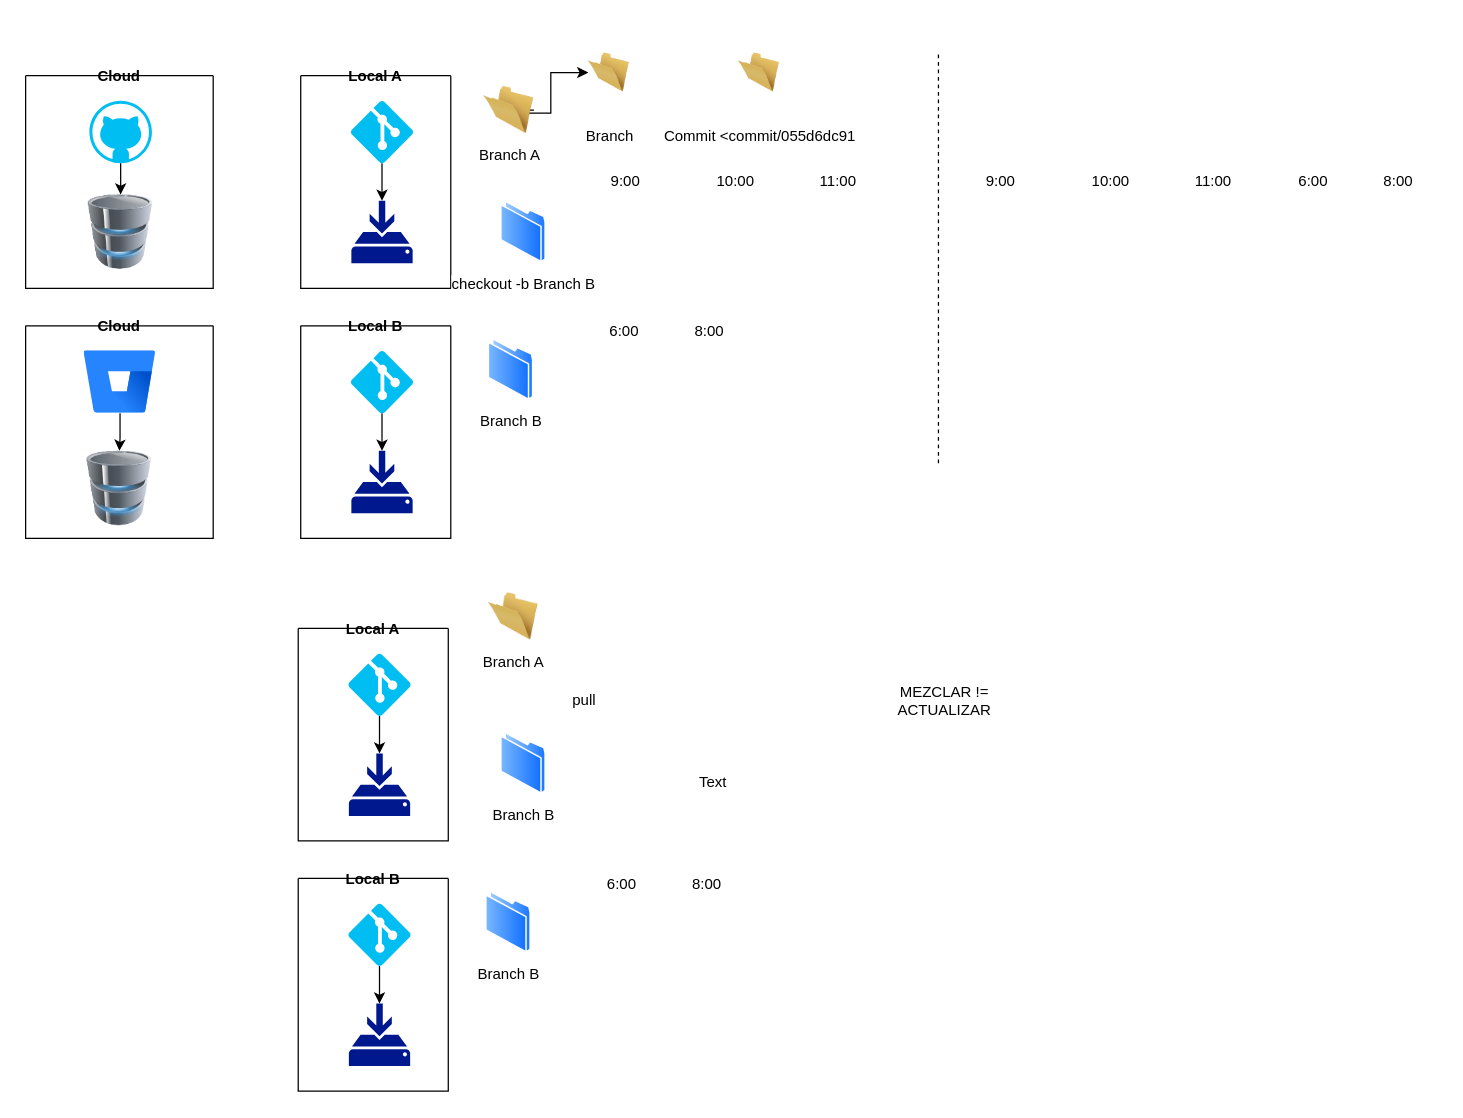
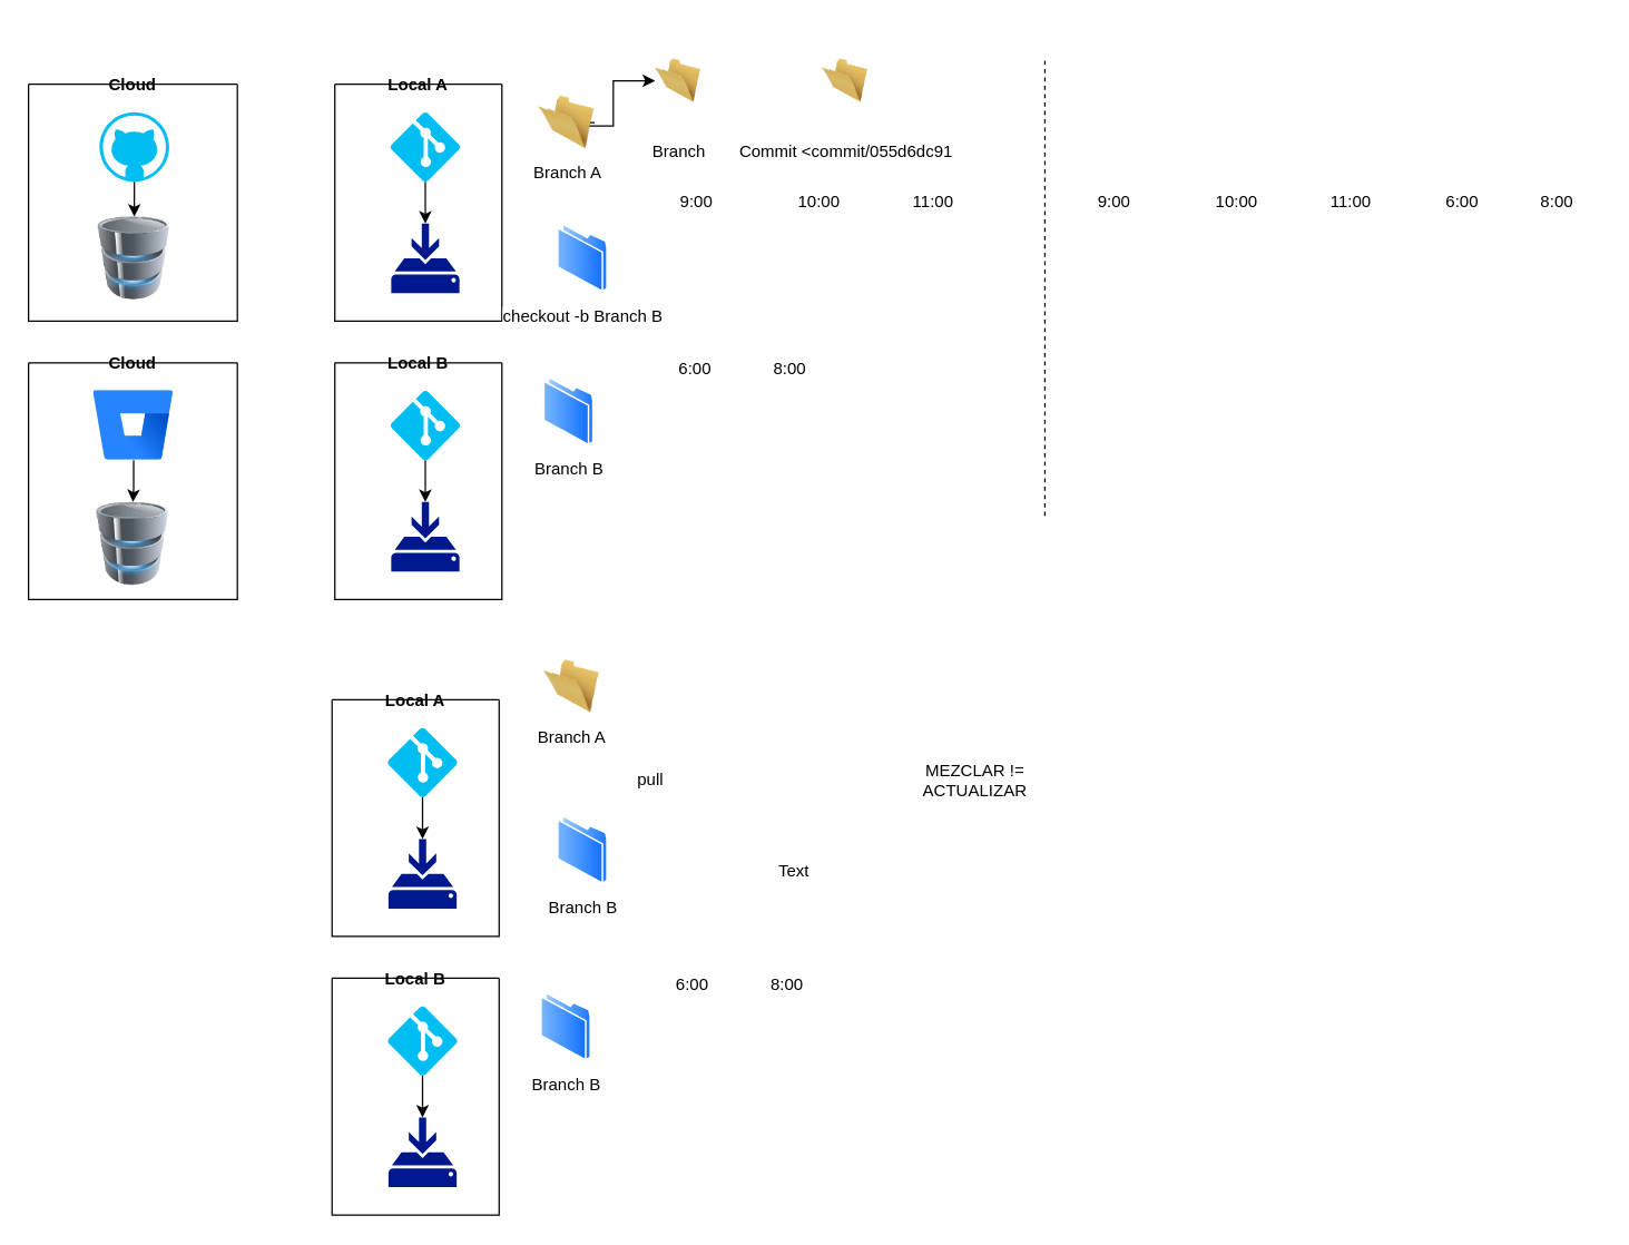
  <mxCell id="0" />
  <mxCell id="1" parent="0" />
  <mxCell id="2" value="Local A" style="swimlane;startSize=0;" vertex="1" parent="1"><mxGeometry x="240" y="60" width="120" height="170" as="geometry"><mxRectangle x="555" y="60" width="50" height="40" as="alternateBounds" /></mxGeometry></mxCell>
  <mxCell id="3" style="edgeStyle=orthogonalEdgeStyle;rounded=0;orthogonalLoop=1;jettySize=auto;html=1;entryX=0.5;entryY=0;entryDx=0;entryDy=0;entryPerimeter=0;" edge="1" parent="2" source="4" target="5"><mxGeometry relative="1" as="geometry" /></mxCell>
  <mxCell id="4" value="" style="verticalLabelPosition=bottom;html=1;verticalAlign=top;align=center;strokeColor=none;fillColor=#00BEF2;shape=mxgraph.azure.git_repository;" vertex="1" parent="2"><mxGeometry x="40" y="20" width="50" height="50" as="geometry" /></mxCell>
  <mxCell id="5" value="" style="sketch=0;aspect=fixed;pointerEvents=1;shadow=0;dashed=0;html=1;strokeColor=none;labelPosition=center;verticalLabelPosition=bottom;verticalAlign=top;align=center;fillColor=#00188D;shape=mxgraph.mscae.enterprise.backup_local" vertex="1" parent="2"><mxGeometry x="40.5" y="100" width="49" height="50" as="geometry" /></mxCell>
  <mxCell id="6" value="Cloud" style="swimlane;startSize=0;" vertex="1" parent="1"><mxGeometry x="20" y="60" width="150" height="170" as="geometry" /></mxCell>
  <mxCell id="7" value="" style="image;html=1;image=img/lib/clip_art/computers/Database_128x128.png" vertex="1" parent="6"><mxGeometry x="48" y="95" width="56" height="60" as="geometry" /></mxCell>
  <mxCell id="8" value="" style="verticalLabelPosition=bottom;html=1;verticalAlign=top;align=center;strokeColor=none;fillColor=#00BEF2;shape=mxgraph.azure.github_code;pointerEvents=1;" vertex="1" parent="6"><mxGeometry x="51" y="20" width="50" height="50" as="geometry" /></mxCell>
  <mxCell id="9" style="edgeStyle=orthogonalEdgeStyle;rounded=0;orthogonalLoop=1;jettySize=auto;html=1;entryX=0.5;entryY=0;entryDx=0;entryDy=0;" edge="1" parent="6" source="8" target="7"><mxGeometry relative="1" as="geometry" /></mxCell>
  <mxCell id="10" value="Cloud" style="swimlane;startSize=0;" vertex="1" parent="1"><mxGeometry x="20" y="260" width="150" height="170" as="geometry" /></mxCell>
  <mxCell id="11" style="edgeStyle=orthogonalEdgeStyle;rounded=0;orthogonalLoop=1;jettySize=auto;html=1;" edge="1" parent="10" source="12" target="13"><mxGeometry relative="1" as="geometry" /></mxCell>
  <mxCell id="12" value="" style="image;image=img/lib/atlassian/Bitbucket_Logo.svg;" vertex="1" parent="10"><mxGeometry x="47" y="20" width="57" height="50" as="geometry" /></mxCell>
  <mxCell id="13" value="" style="image;html=1;image=img/lib/clip_art/computers/Database_128x128.png" vertex="1" parent="10"><mxGeometry x="47" y="100" width="56" height="60" as="geometry" /></mxCell>
  <mxCell id="14" style="edgeStyle=orthogonalEdgeStyle;rounded=0;orthogonalLoop=1;jettySize=auto;html=1;entryX=0;entryY=0.5;entryDx=0;entryDy=0;exitX=1;exitY=0.5;exitDx=0;exitDy=0;" edge="1" parent="1" source="16" target="15"><mxGeometry relative="1" as="geometry"><mxPoint x="430" y="65.034" as="sourcePoint" /><Array as="points"><mxPoint x="413" y="90" /><mxPoint x="440" y="90" /><mxPoint x="440" y="58" /></Array></mxGeometry></mxCell>
  <mxCell id="15" value="Branch" style="image;html=1;image=img/lib/clip_art/general/Empty_Folder_128x128.png" vertex="1" parent="1"><mxGeometry x="470" y="20" width="33" height="75" as="geometry" /></mxCell>
  <mxCell id="16" value="Branch A" style="image;html=1;image=img/lib/clip_art/general/Empty_Folder_128x128.png" vertex="1" parent="1"><mxGeometry x="386.5" y="65" width="40" height="45" as="geometry" /></mxCell>
  <mxCell id="17" value="Commit &amp;lt;commit/055d6dc91" style="image;html=1;image=img/lib/clip_art/general/Empty_Folder_128x128.png" vertex="1" parent="1"><mxGeometry x="590" y="20" width="33" height="75" as="geometry" /></mxCell>
  <mxCell id="18" value="Local B" style="swimlane;startSize=0;" vertex="1" parent="1"><mxGeometry x="240" y="260" width="120" height="170" as="geometry"><mxRectangle x="555" y="60" width="50" height="40" as="alternateBounds" /></mxGeometry></mxCell>
  <mxCell id="19" style="edgeStyle=orthogonalEdgeStyle;rounded=0;orthogonalLoop=1;jettySize=auto;html=1;entryX=0.5;entryY=0;entryDx=0;entryDy=0;entryPerimeter=0;" edge="1" parent="18" source="20" target="21"><mxGeometry relative="1" as="geometry" /></mxCell>
  <mxCell id="20" value="" style="verticalLabelPosition=bottom;html=1;verticalAlign=top;align=center;strokeColor=none;fillColor=#00BEF2;shape=mxgraph.azure.git_repository;" vertex="1" parent="18"><mxGeometry x="40" y="20" width="50" height="50" as="geometry" /></mxCell>
  <mxCell id="21" value="" style="sketch=0;aspect=fixed;pointerEvents=1;shadow=0;dashed=0;html=1;strokeColor=none;labelPosition=center;verticalLabelPosition=bottom;verticalAlign=top;align=center;fillColor=#00188D;shape=mxgraph.mscae.enterprise.backup_local" vertex="1" parent="18"><mxGeometry x="40.5" y="100" width="49" height="50" as="geometry" /></mxCell>
  <mxCell id="22" value="Branch B" style="aspect=fixed;perimeter=ellipsePerimeter;html=1;align=center;shadow=0;dashed=0;spacingTop=3;image;image=img/lib/active_directory/folder.svg;" vertex="1" parent="1"><mxGeometry x="390" y="270" width="36.5" height="50" as="geometry" /></mxCell>
  <mxCell id="23" value="checkout -b Branch B" style="aspect=fixed;perimeter=ellipsePerimeter;html=1;align=center;shadow=0;dashed=0;spacingTop=3;image;image=img/lib/active_directory/folder.svg;" vertex="1" parent="1"><mxGeometry x="400" y="160" width="36.5" height="50" as="geometry" /></mxCell>
  <mxCell id="24" value="" style="shape=image;html=1;verticalAlign=top;verticalLabelPosition=bottom;labelBackgroundColor=#ffffff;imageAspect=0;aspect=fixed;image=https://cdn0.iconfinder.com/data/icons/phosphor-regular-vol-3/256/git-commit-128.png" vertex="1" parent="1"><mxGeometry x="470" y="152" width="58" height="58" as="geometry" /></mxCell>
  <mxCell id="25" value="" style="shape=image;html=1;verticalAlign=top;verticalLabelPosition=bottom;labelBackgroundColor=#ffffff;imageAspect=0;aspect=fixed;image=https://cdn0.iconfinder.com/data/icons/phosphor-regular-vol-3/256/git-commit-128.png" vertex="1" parent="1"><mxGeometry x="560" y="152" width="58" height="58" as="geometry" /></mxCell>
  <mxCell id="26" value="" style="shape=image;html=1;verticalAlign=top;verticalLabelPosition=bottom;labelBackgroundColor=#ffffff;imageAspect=0;aspect=fixed;image=https://cdn0.iconfinder.com/data/icons/phosphor-regular-vol-3/256/git-commit-128.png" vertex="1" parent="1"><mxGeometry x="640" y="152" width="58" height="58" as="geometry" /></mxCell>
  <mxCell id="27" value="" style="shape=image;html=1;verticalAlign=top;verticalLabelPosition=bottom;labelBackgroundColor=#ffffff;imageAspect=0;aspect=fixed;image=https://cdn0.iconfinder.com/data/icons/phosphor-fill-vol-3/256/git-commit-fill-128.png" vertex="1" parent="1"><mxGeometry x="469" y="270" width="60" height="60" as="geometry" /></mxCell>
  <mxCell id="28" value="" style="shape=image;html=1;verticalAlign=top;verticalLabelPosition=bottom;labelBackgroundColor=#ffffff;imageAspect=0;aspect=fixed;image=https://cdn0.iconfinder.com/data/icons/phosphor-fill-vol-3/256/git-commit-fill-128.png" vertex="1" parent="1"><mxGeometry x="537" y="270" width="60" height="60" as="geometry" /></mxCell>
  <mxCell id="29" value="9:00" style="text;html=1;strokeColor=none;fillColor=none;align=center;verticalAlign=middle;whiteSpace=wrap;rounded=0;" vertex="1" parent="1"><mxGeometry x="470" y="130" width="60" height="30" as="geometry" /></mxCell>
  <mxCell id="30" value="10:00" style="text;html=1;strokeColor=none;fillColor=none;align=center;verticalAlign=middle;whiteSpace=wrap;rounded=0;" vertex="1" parent="1"><mxGeometry x="558" y="130" width="60" height="30" as="geometry" /></mxCell>
  <mxCell id="31" value="11:00" style="text;html=1;strokeColor=none;fillColor=none;align=center;verticalAlign=middle;whiteSpace=wrap;rounded=0;" vertex="1" parent="1"><mxGeometry x="640" y="130" width="60" height="30" as="geometry" /></mxCell>
  <mxCell id="32" value="6:00" style="text;html=1;strokeColor=none;fillColor=none;align=center;verticalAlign=middle;whiteSpace=wrap;rounded=0;" vertex="1" parent="1"><mxGeometry x="469" y="250" width="60" height="30" as="geometry" /></mxCell>
  <mxCell id="33" value="8:00" style="text;html=1;strokeColor=none;fillColor=none;align=center;verticalAlign=middle;whiteSpace=wrap;rounded=0;" vertex="1" parent="1"><mxGeometry x="537" y="250" width="60" height="30" as="geometry" /></mxCell>
  <mxCell id="34" value="" style="endArrow=none;dashed=1;html=1;rounded=0;" edge="1" parent="1"><mxGeometry width="50" height="50" relative="1" as="geometry"><mxPoint x="750" y="370" as="sourcePoint" /><mxPoint x="750" y="40" as="targetPoint" /></mxGeometry></mxCell>
  <mxCell id="35" value="" style="shape=image;html=1;verticalAlign=top;verticalLabelPosition=bottom;labelBackgroundColor=#ffffff;imageAspect=0;aspect=fixed;image=https://cdn0.iconfinder.com/data/icons/phosphor-regular-vol-3/256/git-commit-128.png" vertex="1" parent="1"><mxGeometry x="770" y="152" width="58" height="58" as="geometry" /></mxCell>
  <mxCell id="36" value="" style="shape=image;html=1;verticalAlign=top;verticalLabelPosition=bottom;labelBackgroundColor=#ffffff;imageAspect=0;aspect=fixed;image=https://cdn0.iconfinder.com/data/icons/phosphor-regular-vol-3/256/git-commit-128.png" vertex="1" parent="1"><mxGeometry x="860" y="152" width="58" height="58" as="geometry" /></mxCell>
  <mxCell id="37" value="" style="shape=image;html=1;verticalAlign=top;verticalLabelPosition=bottom;labelBackgroundColor=#ffffff;imageAspect=0;aspect=fixed;image=https://cdn0.iconfinder.com/data/icons/phosphor-regular-vol-3/256/git-commit-128.png" vertex="1" parent="1"><mxGeometry x="940" y="152" width="58" height="58" as="geometry" /></mxCell>
  <mxCell id="38" value="9:00" style="text;html=1;strokeColor=none;fillColor=none;align=center;verticalAlign=middle;whiteSpace=wrap;rounded=0;" vertex="1" parent="1"><mxGeometry x="770" y="130" width="60" height="30" as="geometry" /></mxCell>
  <mxCell id="39" value="10:00" style="text;html=1;strokeColor=none;fillColor=none;align=center;verticalAlign=middle;whiteSpace=wrap;rounded=0;" vertex="1" parent="1"><mxGeometry x="858" y="130" width="60" height="30" as="geometry" /></mxCell>
  <mxCell id="40" value="11:00" style="text;html=1;strokeColor=none;fillColor=none;align=center;verticalAlign=middle;whiteSpace=wrap;rounded=0;" vertex="1" parent="1"><mxGeometry x="940" y="130" width="60" height="30" as="geometry" /></mxCell>
  <mxCell id="41" value="" style="shape=image;html=1;verticalAlign=top;verticalLabelPosition=bottom;labelBackgroundColor=#ffffff;imageAspect=0;aspect=fixed;image=https://cdn0.iconfinder.com/data/icons/phosphor-fill-vol-3/256/git-commit-fill-128.png" vertex="1" parent="1"><mxGeometry x="1020" y="150" width="60" height="60" as="geometry" /></mxCell>
  <mxCell id="42" value="" style="shape=image;html=1;verticalAlign=top;verticalLabelPosition=bottom;labelBackgroundColor=#ffffff;imageAspect=0;aspect=fixed;image=https://cdn0.iconfinder.com/data/icons/phosphor-fill-vol-3/256/git-commit-fill-128.png" vertex="1" parent="1"><mxGeometry x="1088" y="150" width="60" height="60" as="geometry" /></mxCell>
  <mxCell id="43" value="6:00" style="text;html=1;strokeColor=none;fillColor=none;align=center;verticalAlign=middle;whiteSpace=wrap;rounded=0;" vertex="1" parent="1"><mxGeometry x="1020" y="130" width="60" height="30" as="geometry" /></mxCell>
  <mxCell id="44" value="8:00" style="text;html=1;strokeColor=none;fillColor=none;align=center;verticalAlign=middle;whiteSpace=wrap;rounded=0;" vertex="1" parent="1"><mxGeometry x="1088" y="130" width="60" height="30" as="geometry" /></mxCell>
  <mxCell id="45" value="Local A" style="swimlane;startSize=0;" vertex="1" parent="1"><mxGeometry x="238" y="502" width="120" height="170" as="geometry"><mxRectangle x="555" y="60" width="50" height="40" as="alternateBounds" /></mxGeometry></mxCell>
  <mxCell id="46" style="edgeStyle=orthogonalEdgeStyle;rounded=0;orthogonalLoop=1;jettySize=auto;html=1;entryX=0.5;entryY=0;entryDx=0;entryDy=0;entryPerimeter=0;" edge="1" parent="45" source="47" target="48"><mxGeometry relative="1" as="geometry" /></mxCell>
  <mxCell id="47" value="" style="verticalLabelPosition=bottom;html=1;verticalAlign=top;align=center;strokeColor=none;fillColor=#00BEF2;shape=mxgraph.azure.git_repository;" vertex="1" parent="45"><mxGeometry x="40" y="20" width="50" height="50" as="geometry" /></mxCell>
  <mxCell id="48" value="" style="sketch=0;aspect=fixed;pointerEvents=1;shadow=0;dashed=0;html=1;strokeColor=none;labelPosition=center;verticalLabelPosition=bottom;verticalAlign=top;align=center;fillColor=#00188D;shape=mxgraph.mscae.enterprise.backup_local" vertex="1" parent="45"><mxGeometry x="40.5" y="100" width="49" height="50" as="geometry" /></mxCell>
  <mxCell id="49" value="Local B" style="swimlane;startSize=0;" vertex="1" parent="1"><mxGeometry x="238" y="702" width="120" height="170" as="geometry"><mxRectangle x="555" y="60" width="50" height="40" as="alternateBounds" /></mxGeometry></mxCell>
  <mxCell id="50" style="edgeStyle=orthogonalEdgeStyle;rounded=0;orthogonalLoop=1;jettySize=auto;html=1;entryX=0.5;entryY=0;entryDx=0;entryDy=0;entryPerimeter=0;" edge="1" parent="49" source="51" target="52"><mxGeometry relative="1" as="geometry" /></mxCell>
  <mxCell id="51" value="" style="verticalLabelPosition=bottom;html=1;verticalAlign=top;align=center;strokeColor=none;fillColor=#00BEF2;shape=mxgraph.azure.git_repository;" vertex="1" parent="49"><mxGeometry x="40" y="20" width="50" height="50" as="geometry" /></mxCell>
  <mxCell id="52" value="" style="sketch=0;aspect=fixed;pointerEvents=1;shadow=0;dashed=0;html=1;strokeColor=none;labelPosition=center;verticalLabelPosition=bottom;verticalAlign=top;align=center;fillColor=#00188D;shape=mxgraph.mscae.enterprise.backup_local" vertex="1" parent="49"><mxGeometry x="40.5" y="100" width="49" height="50" as="geometry" /></mxCell>
  <mxCell id="53" value="Branch B" style="aspect=fixed;perimeter=ellipsePerimeter;html=1;align=center;shadow=0;dashed=0;spacingTop=3;image;image=img/lib/active_directory/folder.svg;" vertex="1" parent="1"><mxGeometry x="388" y="712" width="36.5" height="50" as="geometry" /></mxCell>
  <mxCell id="54" value="" style="shape=image;html=1;verticalAlign=top;verticalLabelPosition=bottom;labelBackgroundColor=#ffffff;imageAspect=0;aspect=fixed;image=https://cdn0.iconfinder.com/data/icons/phosphor-fill-vol-3/256/git-commit-fill-128.png" vertex="1" parent="1"><mxGeometry x="467" y="712" width="60" height="60" as="geometry" /></mxCell>
  <mxCell id="55" value="" style="shape=image;html=1;verticalAlign=top;verticalLabelPosition=bottom;labelBackgroundColor=#ffffff;imageAspect=0;aspect=fixed;image=https://cdn0.iconfinder.com/data/icons/phosphor-fill-vol-3/256/git-commit-fill-128.png" vertex="1" parent="1"><mxGeometry x="535" y="712" width="60" height="60" as="geometry" /></mxCell>
  <mxCell id="56" value="6:00" style="text;html=1;strokeColor=none;fillColor=none;align=center;verticalAlign=middle;whiteSpace=wrap;rounded=0;" vertex="1" parent="1"><mxGeometry x="467" y="692" width="60" height="30" as="geometry" /></mxCell>
  <mxCell id="57" value="8:00" style="text;html=1;strokeColor=none;fillColor=none;align=center;verticalAlign=middle;whiteSpace=wrap;rounded=0;" vertex="1" parent="1"><mxGeometry x="535" y="692" width="60" height="30" as="geometry" /></mxCell>
  <mxCell id="58" value="Branch A" style="image;html=1;image=img/lib/clip_art/general/Empty_Folder_128x128.png" vertex="1" parent="1"><mxGeometry x="390" y="470" width="40" height="45" as="geometry" /></mxCell>
  <mxCell id="59" value="" style="shape=image;html=1;verticalAlign=top;verticalLabelPosition=bottom;labelBackgroundColor=#ffffff;imageAspect=0;aspect=fixed;image=https://cdn0.iconfinder.com/data/icons/phosphor-regular-vol-3/256/git-commit-128.png" vertex="1" parent="1"><mxGeometry x="436.5" y="442" width="60" height="60" as="geometry" /></mxCell>
  <mxCell id="60" value="Branch B" style="aspect=fixed;perimeter=ellipsePerimeter;html=1;align=center;shadow=0;dashed=0;spacingTop=3;image;image=img/lib/active_directory/folder.svg;" vertex="1" parent="1"><mxGeometry x="400" y="585" width="36.5" height="50" as="geometry" /></mxCell>
  <mxCell id="61" value="" style="shape=image;html=1;verticalAlign=top;verticalLabelPosition=bottom;labelBackgroundColor=#ffffff;imageAspect=0;aspect=fixed;image=https://cdn0.iconfinder.com/data/icons/phosphor-fill-vol-3/256/git-commit-fill-128.png" vertex="1" parent="1"><mxGeometry x="450" y="575" width="60" height="60" as="geometry" /></mxCell>
  <mxCell id="62" value="" style="shape=image;html=1;verticalAlign=top;verticalLabelPosition=bottom;labelBackgroundColor=#ffffff;imageAspect=0;aspect=fixed;image=https://cdn0.iconfinder.com/data/icons/phosphor-fill-vol-3/256/git-commit-fill-128.png" vertex="1" parent="1"><mxGeometry x="518" y="575" width="60" height="60" as="geometry" /></mxCell>
  <mxCell id="63" value="pull" style="text;html=1;strokeColor=none;fillColor=none;align=center;verticalAlign=middle;whiteSpace=wrap;rounded=0;" vertex="1" parent="1"><mxGeometry x="436.5" y="545" width="60" height="30" as="geometry" /></mxCell>
  <mxCell id="64" value="Text" style="text;html=1;strokeColor=none;fillColor=none;align=center;verticalAlign=middle;whiteSpace=wrap;rounded=0;" vertex="1" parent="1"><mxGeometry x="540" y="610" width="60" height="30" as="geometry" /></mxCell>
- <mxCell id="65" value="MEZCLAR != ACTUALIZAR" style="text;html=1;strokeColor=none;fillColor=none;align=center;verticalAlign=middle;whiteSpace=wrap;rounded=0;" vertex="1" parent="1"><mxGeometry x="725" y="545" width="60" height="30" as="geometry" /></mxCell>
+ <mxCell id="65" value="MEZCLAR != ACTUALIZAR" style="text;html=1;strokeColor=none;fillColor=none;align=center;verticalAlign=middle;whiteSpace=wrap;rounded=0;" vertex="1" parent="1"><mxGeometry x="670" y="545" width="60" height="30" as="geometry" /></mxCell>
